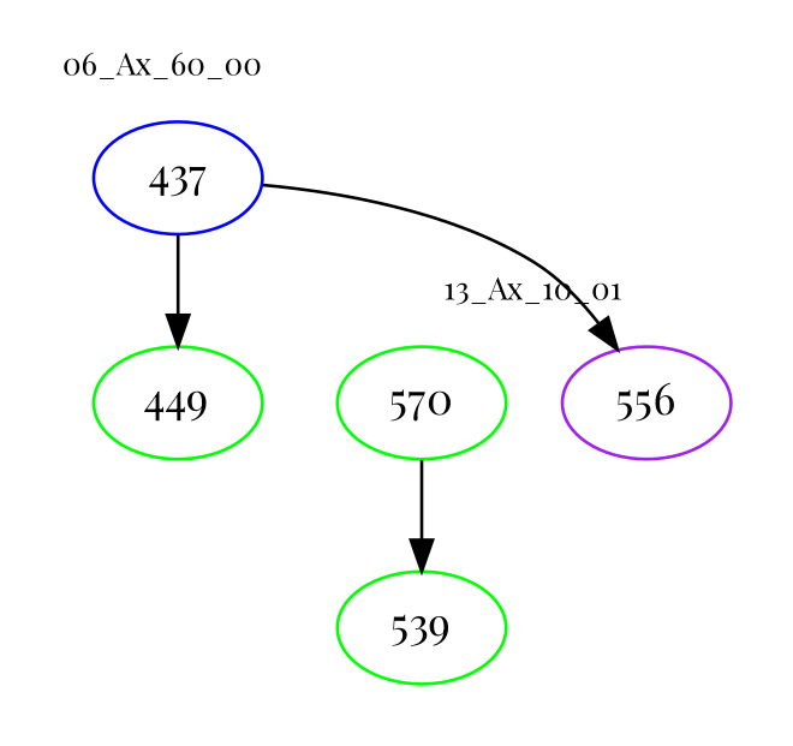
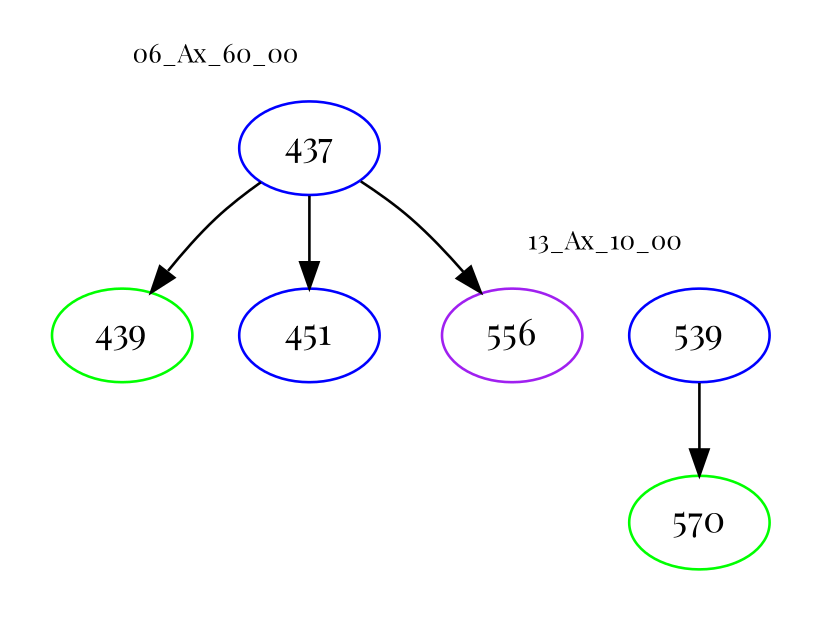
  digraph {
    fontname="Playfair Display"
    node [color=blue fontname="Playfair Display"]
    edge [color=black fontname="Playfair Display"]
-   n1 [color=green label=539]
+   n1 [label=539]
    n2 [color=purple label=556]
    n3 [color=green label=570]
    n4 [label=437]
-   n5 [color=green label=449]
+   n5 [color=green label=439]
+   n6 [label=451]
    subgraph cluster_1 {
      color=white
      fontsize=10
-     label="13_Ax_10_01"
+     label="13_Ax_10_00"
      n1
      n2
      n3
    }
    subgraph cluster_2 {
      color=white
      fontsize=10
      label="06_Ax_60_00"
      n4
      n5
+     n6
    }
-   n3 -> n1
+   n1 -> n3
    n4 -> n2
    n4 -> n5
+   n4 -> n6
  }
